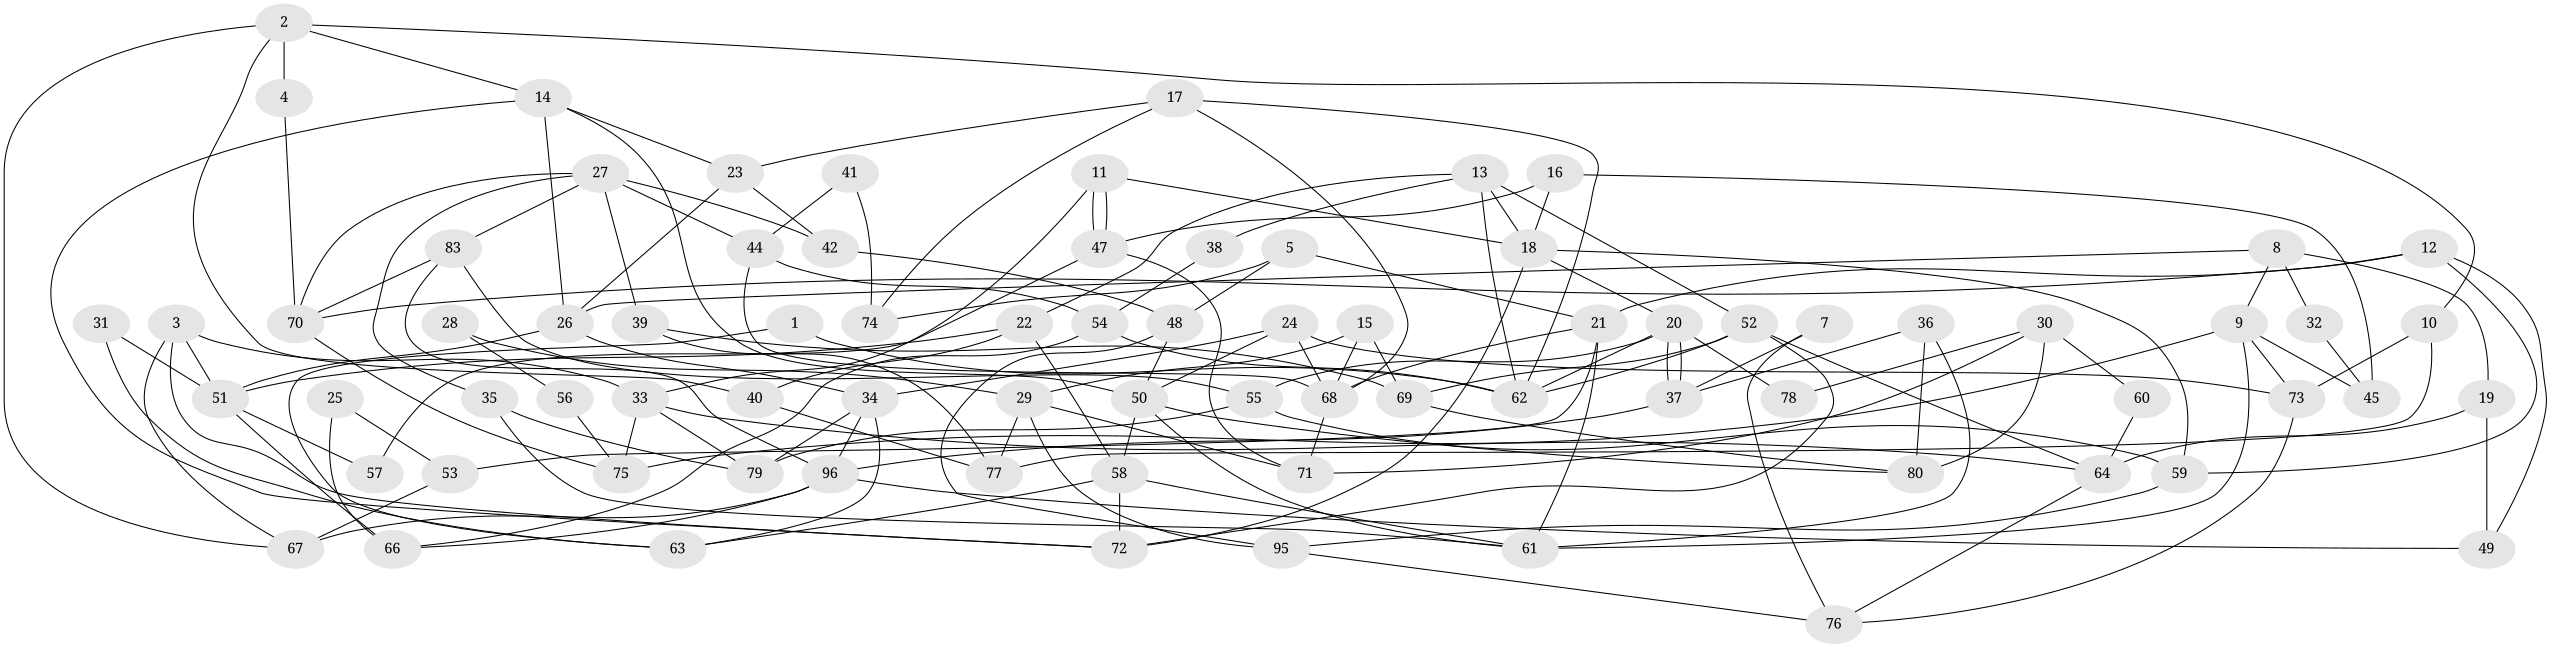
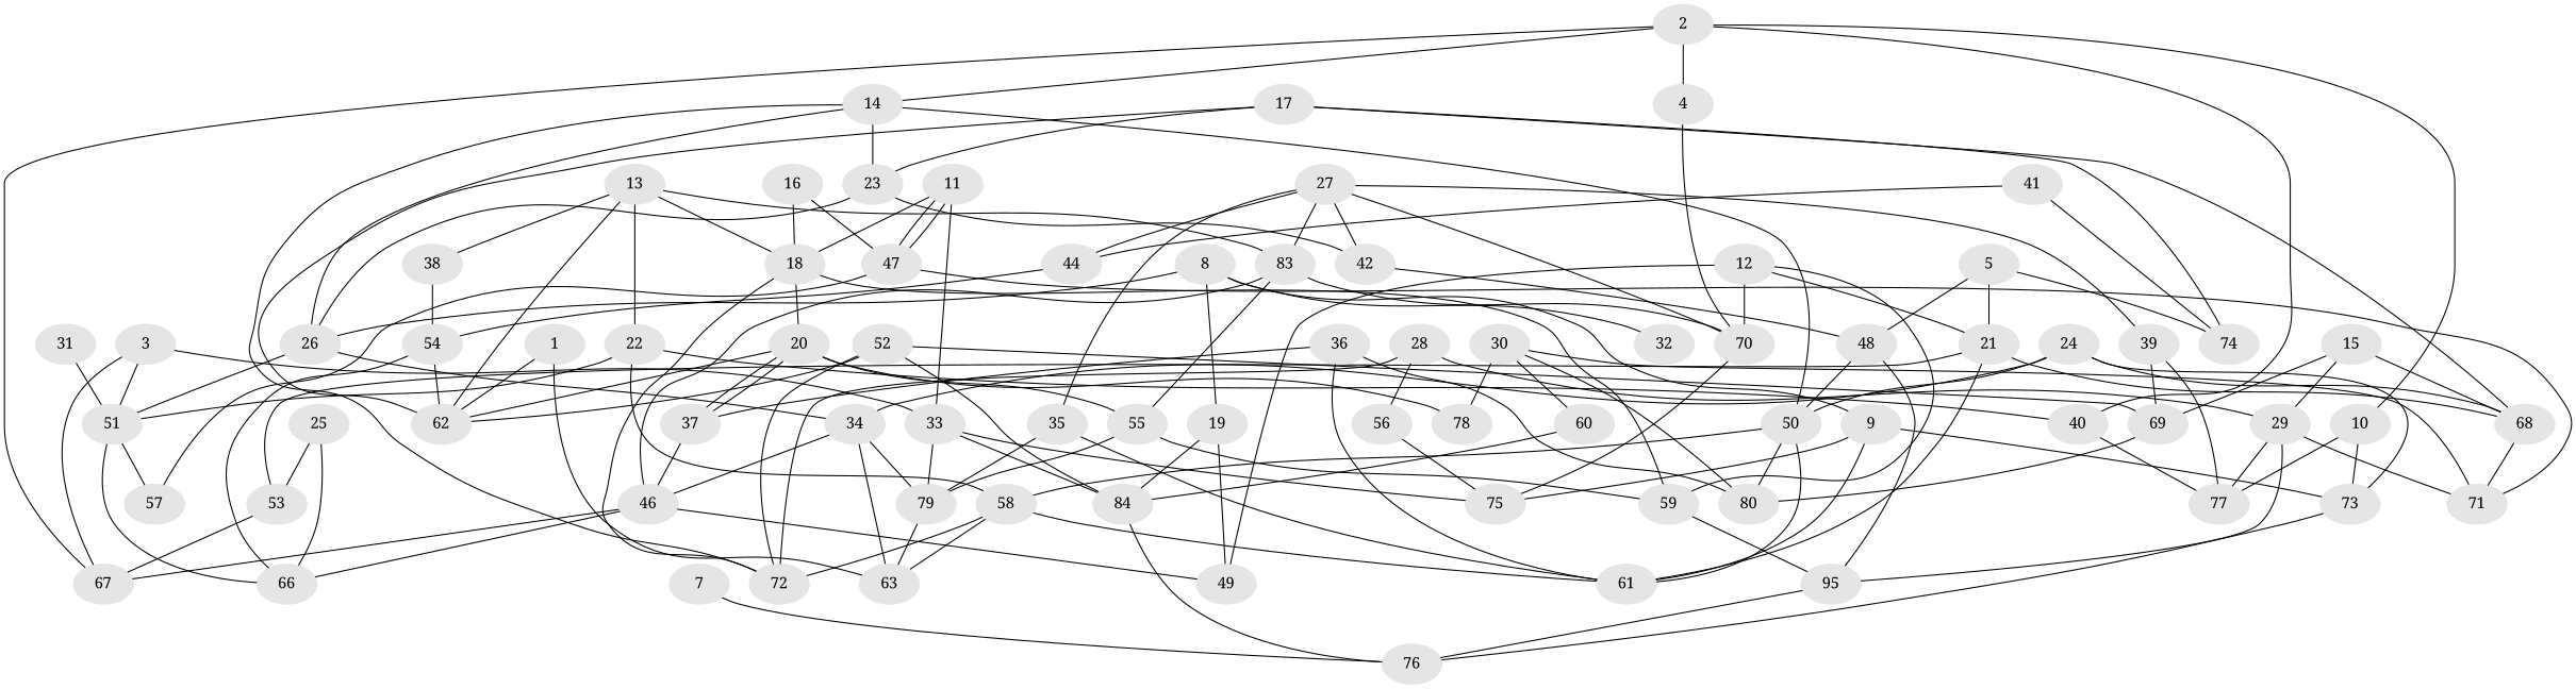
  graph {
    fontname="Noto Serif"
    node [color=gray90 fontname="Noto Serif" style=filled]
    edge [fontname="Noto Serif"]
    1
    62
    63
    2
    4
    10
    14
    40
    67
    70
    73
    77
    26
    23
    50
    72
    3
    33
    51
    75
-   64
+   64 [label=84]
    79
    66
    57
    5
    21
    48
    74
    61
    68
    53
    n32 [label=95]
    9
-   45
    25
    34
-   46 [label=96]
+   46
    7
    37
    76
    8
    19
    32
    49
    11
    18
    47
    59
    20
    71
    12
    13
    22
    38
    n55 [label=83]
    58
    54
    55
    42
    80
    15
    29
    69
    16
    17
    78
    24
    27
    35
    39
    44
    28
    56
    30
    60
    31
    36
    41
    52
    1 -- 62
    1 -- 63
    2 -- 4
    2 -- 10
    2 -- 14
    2 -- 40
    2 -- 67
    4 -- 70
    10 -- 73
    10 -- 77
    14 -- 26
    14 -- 23
    14 -- 50
    14 -- 72
    40 -- 77
    70 -- 75
    73 -- 76
    26 -- 51
    26 -- 34
    23 -- 26
    23 -- 42
    50 -- 61
    50 -- 58
    50 -- 80
    3 -- 67
    3 -- 33
    3 -- 51
    33 -- 75
    33 -- 64
    33 -- 79
    51 -- 66
    51 -- 57
    64 -- 76
    5 -- 21
    5 -- 48
    5 -- 74
    21 -- 61
    21 -- 68
    21 -- 53
    48 -- 50
    48 -- n32
    68 -- 71
    53 -- 67
    n32 -- 76
    9 -- 73
    9 -- 75
    9 -- 61
-   9 -- 45
    25 -- 66
    25 -- 53
    34 -- 63
    34 -- 79
    34 -- 46
    46 -- 67
    46 -- 66
    46 -- 49
-   7 -- 37
    7 -- 76
    37 -- 46
    8 -- 26
    8 -- 9
    8 -- 19
    8 -- 32
    19 -- 64
    19 -- 49
-   32 -- 45
    11 -- 33
    11 -- 18
    11 -- 47
    11 -- 47
    18 -- 72
    18 -- 59
    18 -- 20
    47 -- 57
    47 -- 71
    59 -- n32
    20 -- 62
    20 -- 37
    20 -- 37
    20 -- 55
    20 -- 78
    12 -- 70
    12 -- 21
    12 -- 49
    12 -- 59
    13 -- 62
    13 -- 18
    13 -- 22
    13 -- 38
-   13 -- 52
+   13 -- n55
    22 -- 40
    22 -- 51
    22 -- 58
    38 -- 54
    n55 -- 70
    n55 -- 46
    n55 -- 55
    58 -- 63
    58 -- 72
    58 -- 61
    54 -- 62
    54 -- 66
    55 -- 79
    55 -- 59
    42 -- 48
    15 -- 68
    15 -- 29
    15 -- 69
    29 -- 77
    29 -- n32
    29 -- 71
    69 -- 80
-   16 -- 45
    16 -- 18
    16 -- 47
    17 -- 62
    17 -- 23
    17 -- 74
    17 -- 68
    24 -- 73
    24 -- 50
    24 -- 68
    24 -- 34
    27 -- 70
    27 -- n55
    27 -- 42
    27 -- 35
    27 -- 39
    27 -- 44
    35 -- 79
    35 -- 61
    39 -- 77
    39 -- 69
-   44 -- 68
    44 -- 54
-   3 -- 72
+   28 -- 72
    28 -- 29
    28 -- 56
    56 -- 75
    30 -- 71
    30 -- 80
    30 -- 78
    30 -- 60
    60 -- 64
-   31 -- 63
+   79 -- 63
    31 -- 51
    36 -- 61
    36 -- 37
    36 -- 80
    41 -- 74
    41 -- 44
    52 -- 62
    52 -- 72
    52 -- 64
    52 -- 69
  }
